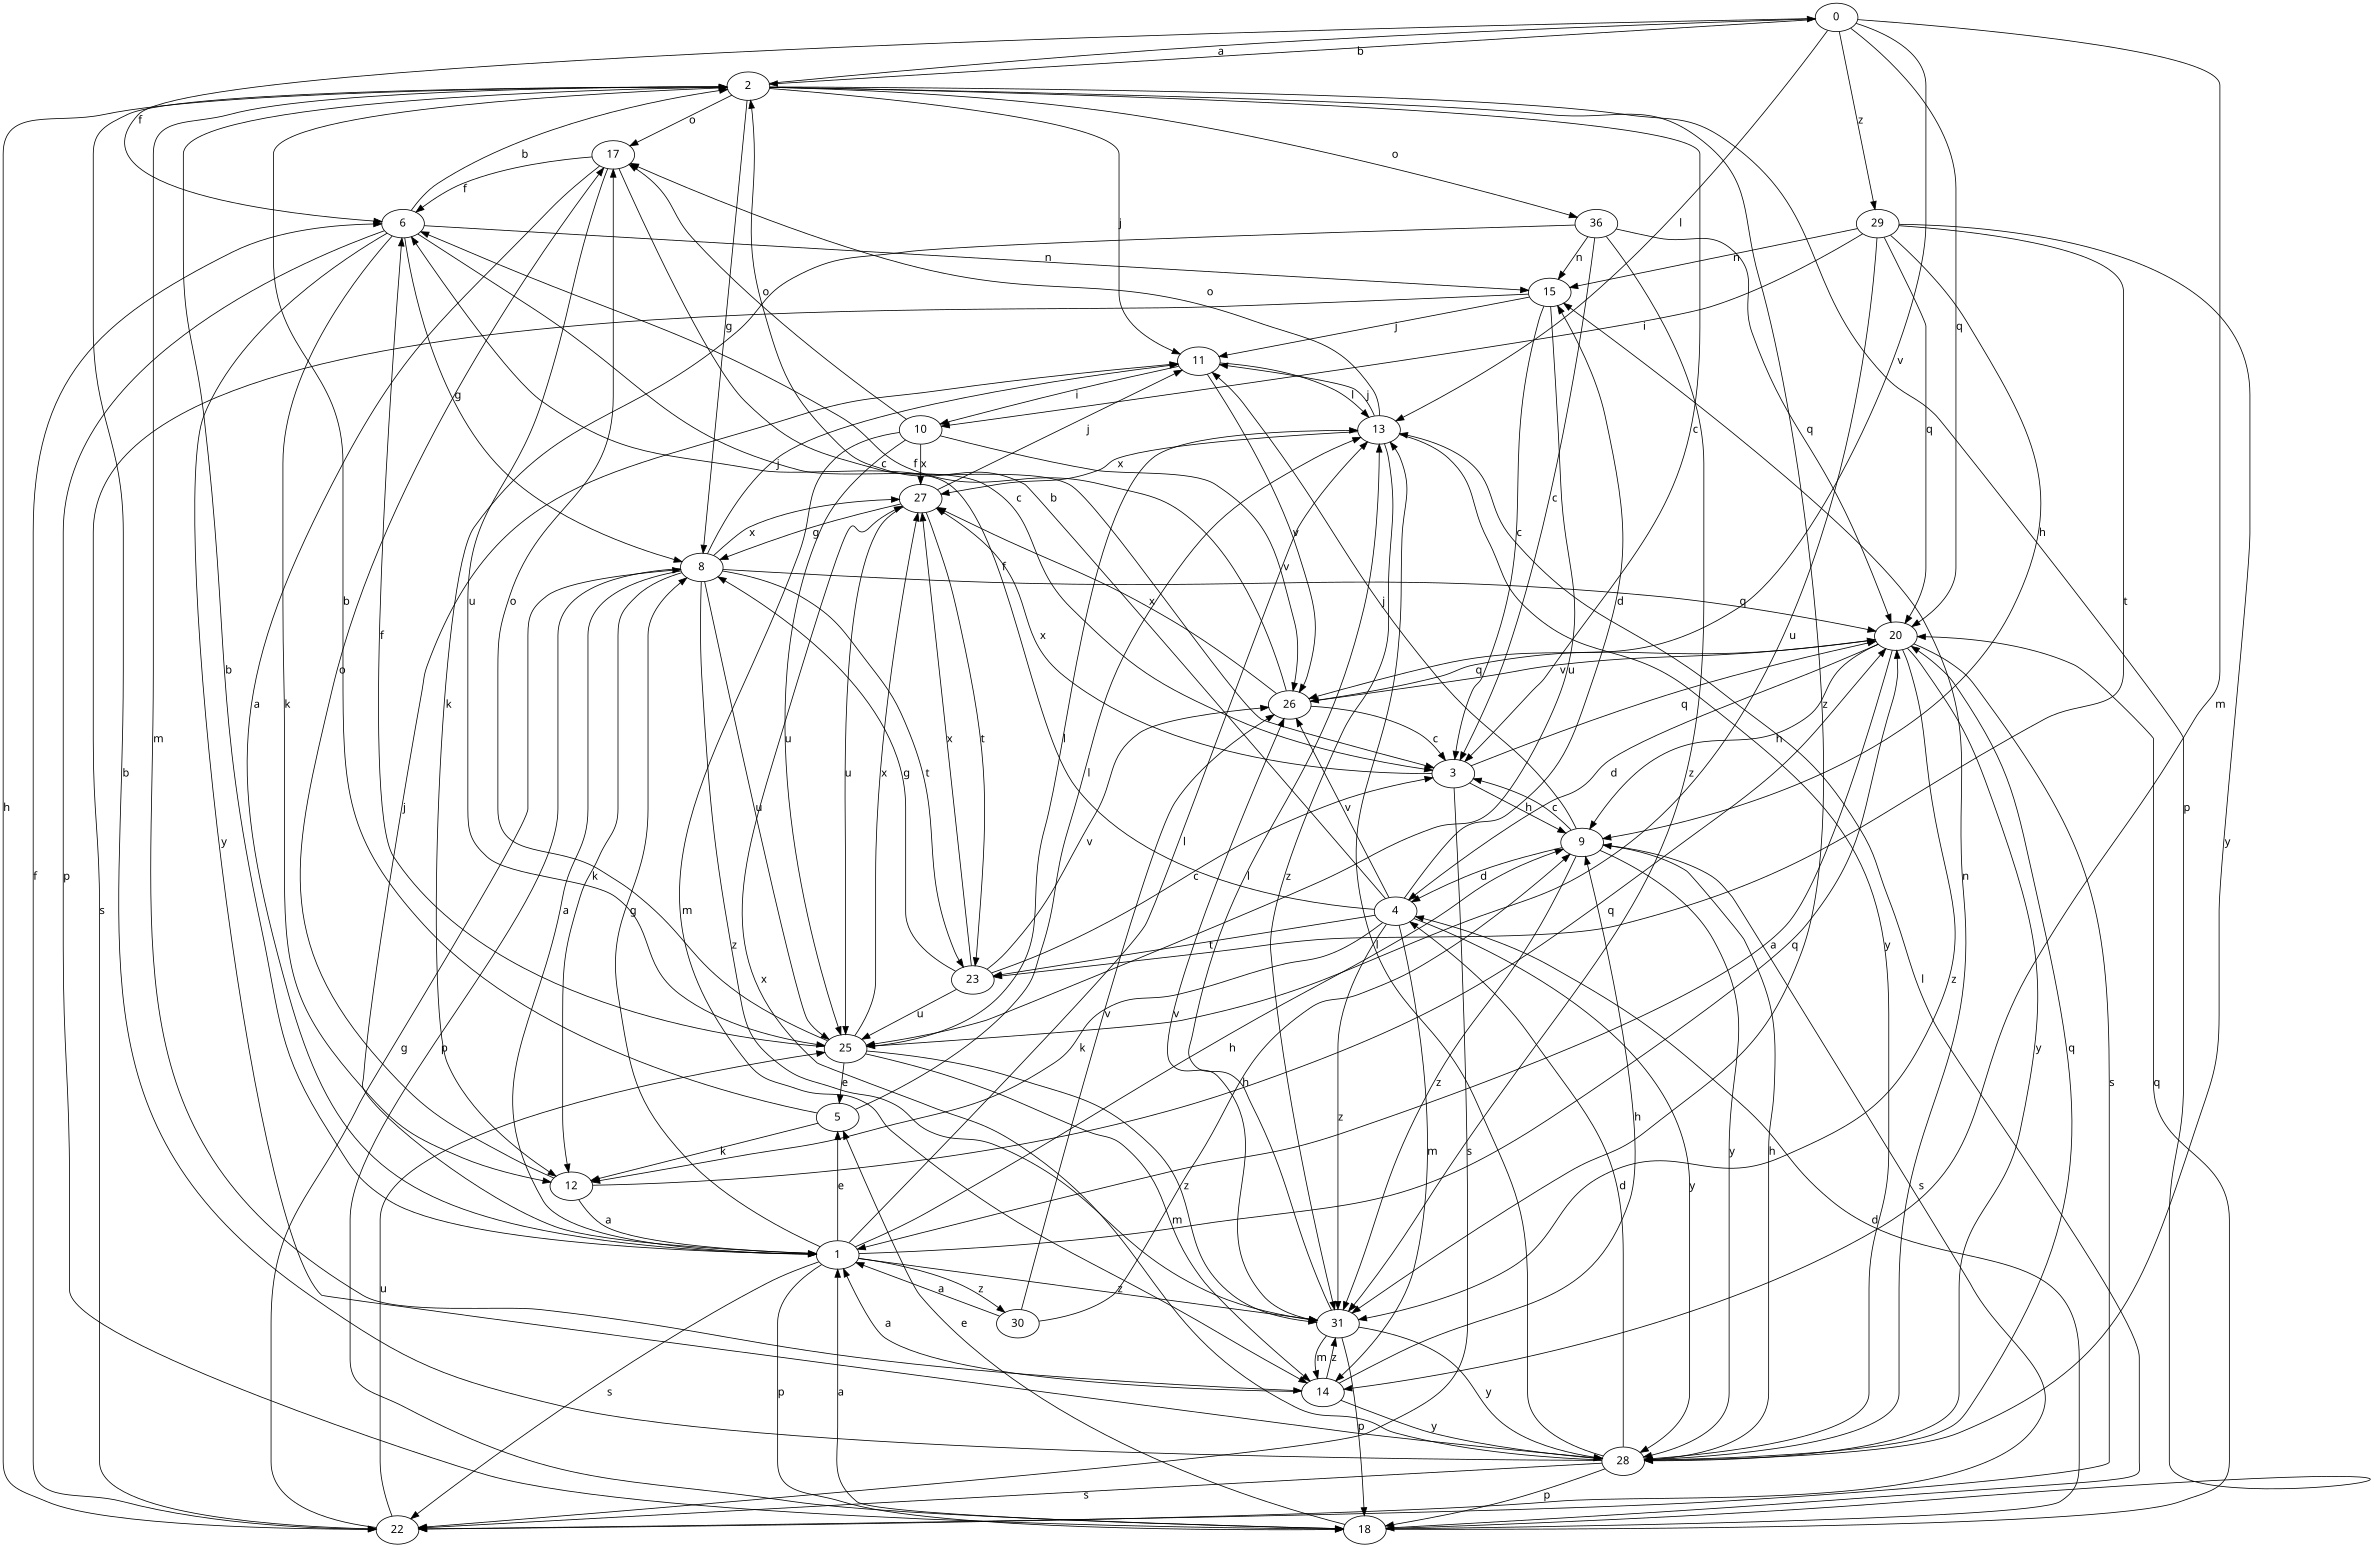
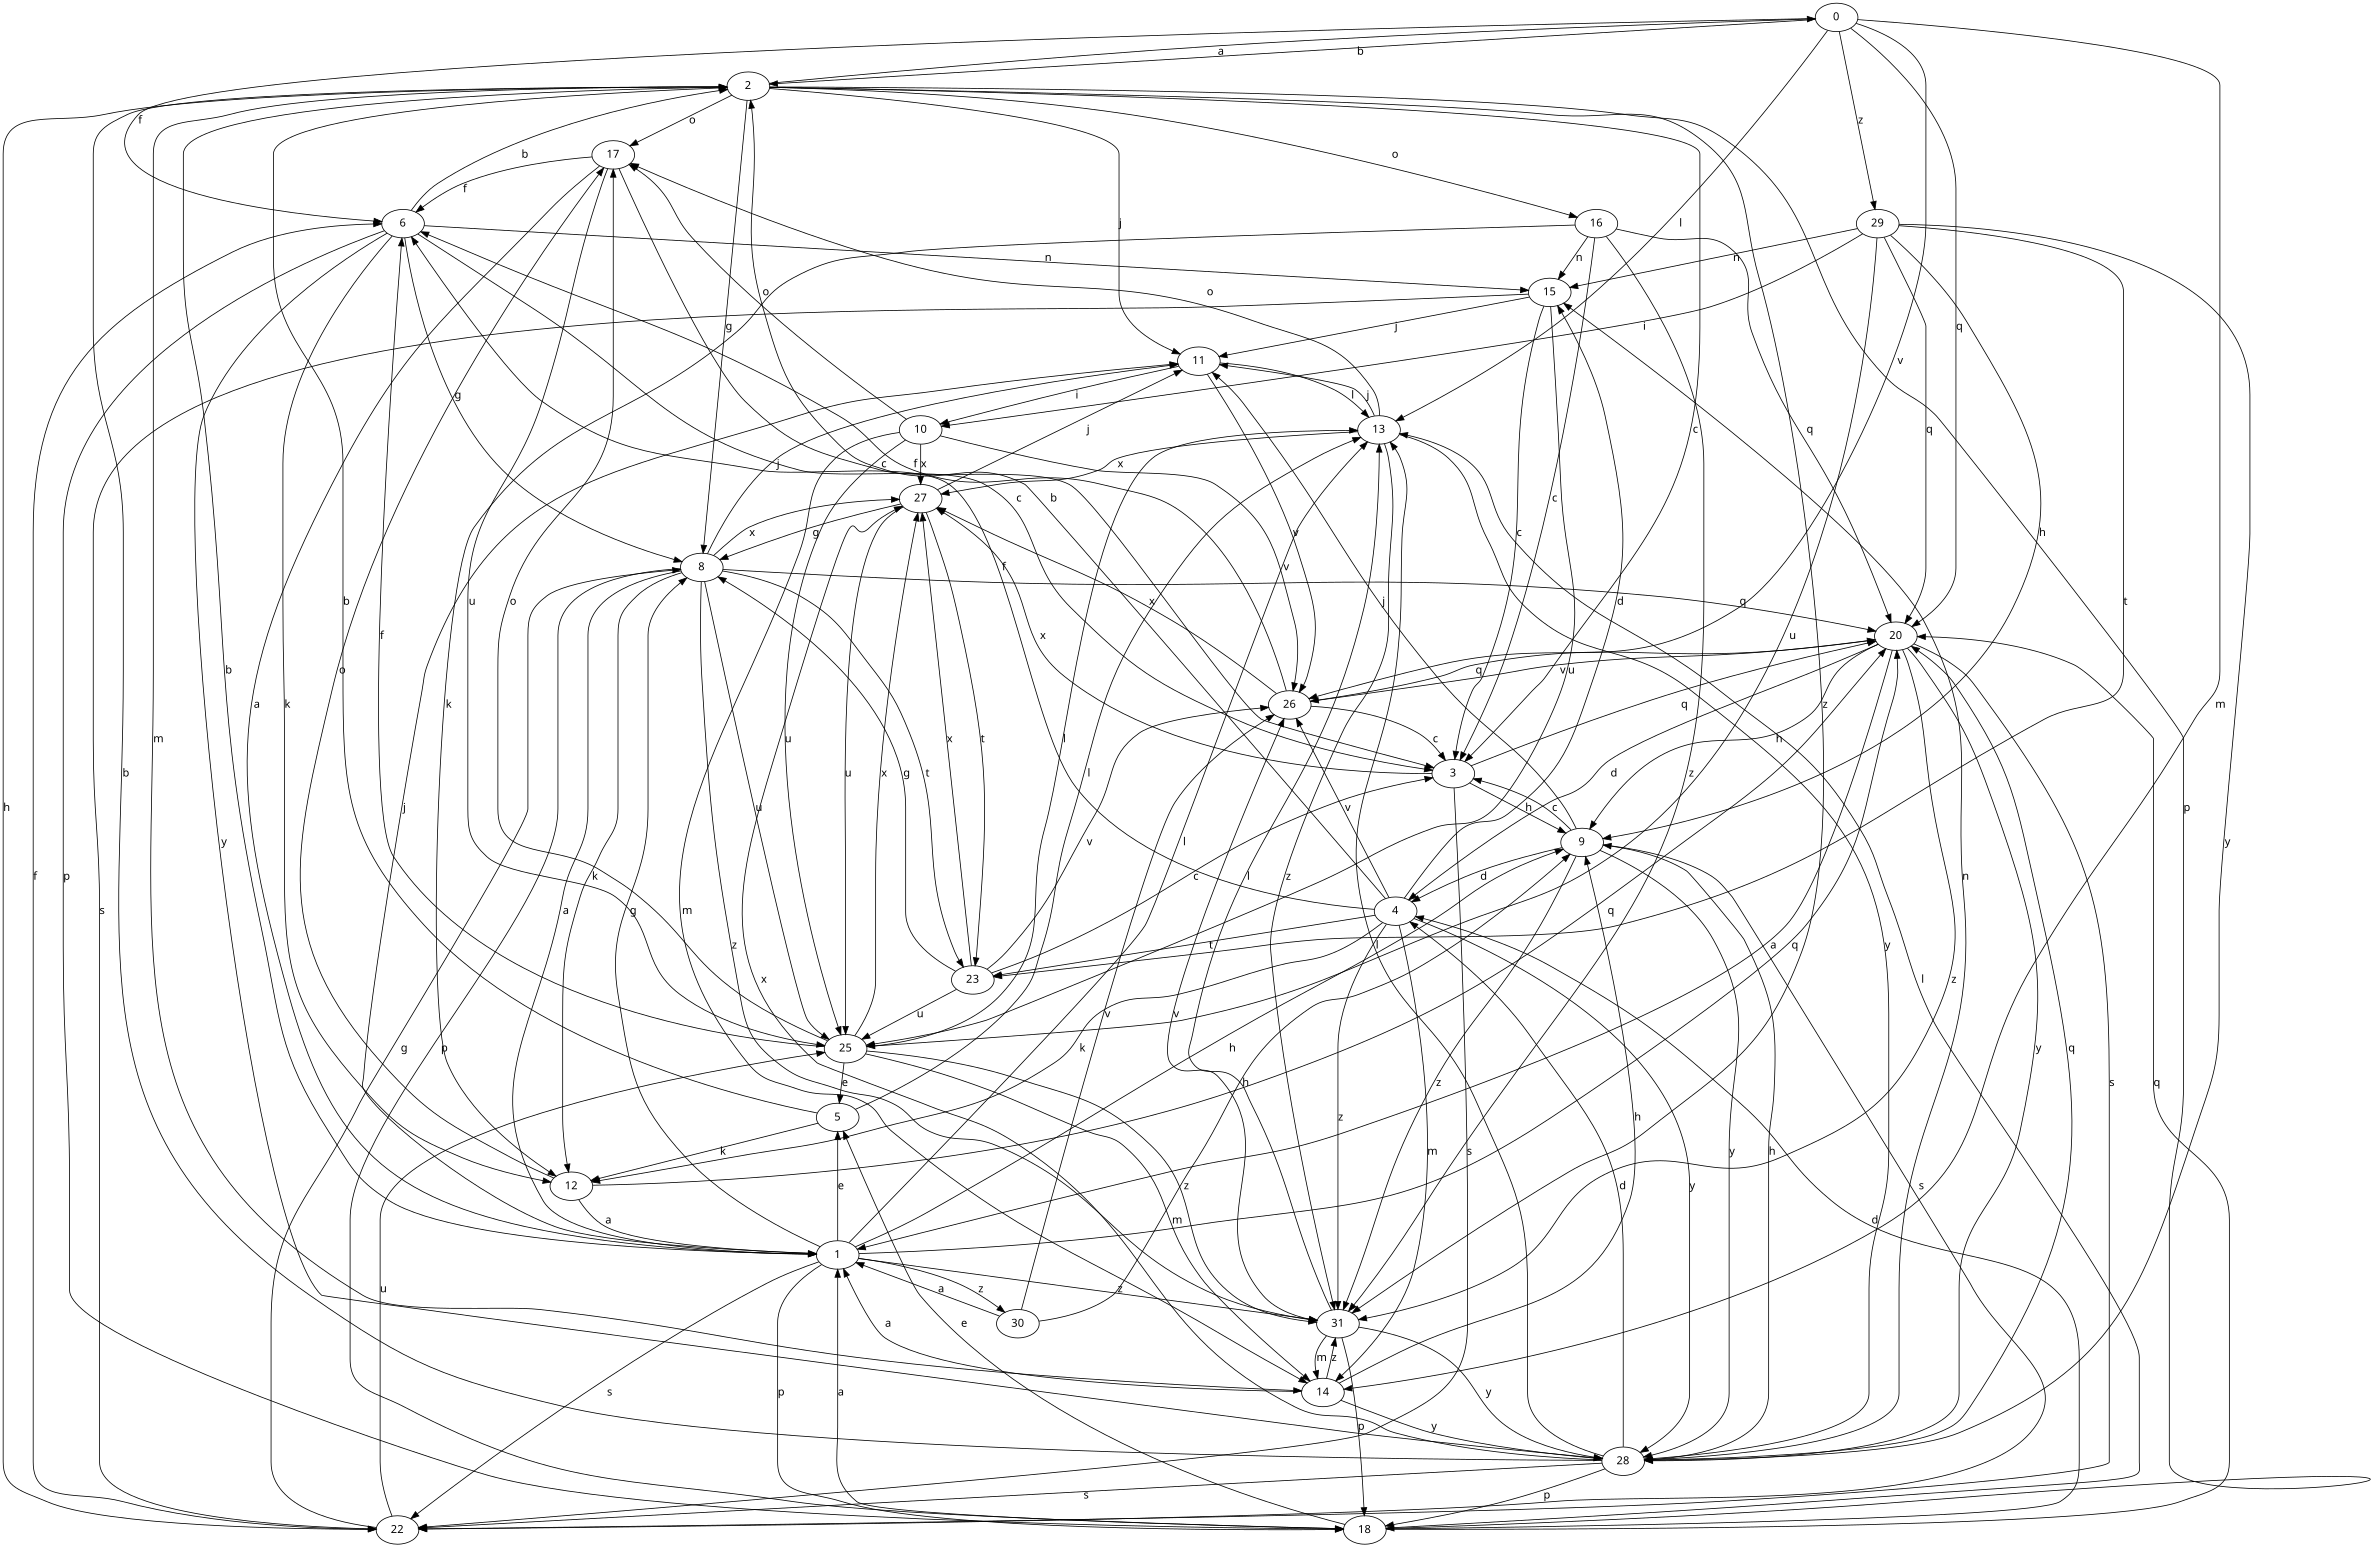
  strict digraph {
    fontname="Noto Sans"
    node [fontname="Noto Sans"]
    edge [fontname="Noto Sans"]
    0
    2
    6
    13
    14
    20
    26
    29
    8
    11
    18
    22
    31
    3
-   16 [label=36]
+   16
    17
    12
    28
    15
    27
    1
    9
    4
    23
    25
    10
    5
    30
    0 -> 2 [label=b]
    0 -> 6 [label=f]
    0 -> 13 [label=l]
    0 -> 14 [label=m]
    0 -> 20 [label=q]
    0 -> 26 [label=v]
    0 -> 29 [label=z]
    2 -> 0 [label=a]
    2 -> 14 [label=m]
    2 -> 8 [label=g]
    2 -> 11 [label=j]
    2 -> 18 [label=p]
    2 -> 22 [label=h]
    2 -> 31 [label=z]
    2 -> 3 [label=c]
    2 -> 16 [label=o]
    2 -> 17 [label=o]
    6 -> 2 [label=b]
    6 -> 8 [label=g]
    6 -> 18 [label=p]
    6 -> 3 [label=c]
    6 -> 12 [label=k]
    6 -> 28 [label=y]
    6 -> 15 [label=n]
    13 -> 11 [label=j]
    13 -> 31 [label=z]
    13 -> 17 [label=o]
    13 -> 28 [label=y]
    13 -> 27 [label=x]
    14 -> 31 [label=z]
    14 -> 28 [label=y]
    14 -> 1 [label=a]
    14 -> 9 [label=h]
    20 -> 26 [label=v]
    20 -> 22 [label=s]
    20 -> 31 [label=z]
    20 -> 28 [label=y]
    20 -> 1 [label=a]
    20 -> 9 [label=h]
    20 -> 4 [label=d]
    26 -> 6 [label=f]
    26 -> 20 [label=q]
    26 -> 3 [label=c]
    26 -> 27 [label=x]
    29 -> 20 [label=q]
    29 -> 28 [label=y]
    29 -> 15 [label=n]
    29 -> 9 [label=h]
    29 -> 23 [label=t]
    29 -> 25 [label=u]
    29 -> 10 [label=i]
    8 -> 20 [label=q]
    8 -> 11 [label=j]
    8 -> 18 [label=p]
    8 -> 31 [label=z]
    8 -> 12 [label=k]
    8 -> 27 [label=x]
    8 -> 1 [label=a]
    8 -> 23 [label=t]
    8 -> 25 [label=u]
    11 -> 13 [label=l]
    11 -> 26 [label=v]
    11 -> 10 [label=i]
    18 -> 13 [label=l]
    18 -> 20 [label=q]
    18 -> 1 [label=a]
    18 -> 4 [label=d]
    18 -> 5 [label=e]
    22 -> 6 [label=f]
    22 -> 8 [label=g]
    22 -> 25 [label=u]
    31 -> 13 [label=l]
    31 -> 14 [label=m]
    31 -> 26 [label=v]
    31 -> 18 [label=p]
    31 -> 28 [label=y]
    3 -> 20 [label=q]
    3 -> 22 [label=s]
    3 -> 27 [label=x]
    3 -> 9 [label=h]
    16 -> 20 [label=q]
    16 -> 31 [label=z]
    16 -> 3 [label=c]
    16 -> 12 [label=k]
    16 -> 15 [label=n]
    17 -> 6 [label=f]
    17 -> 3 [label=c]
    17 -> 1 [label=a]
    17 -> 25 [label=u]
    12 -> 20 [label=q]
    12 -> 17 [label=o]
    12 -> 1 [label=a]
    28 -> 2 [label=b]
    28 -> 13 [label=l]
    28 -> 20 [label=q]
    28 -> 18 [label=p]
    28 -> 22 [label=s]
    28 -> 15 [label=n]
    28 -> 27 [label=x]
    28 -> 9 [label=h]
    28 -> 4 [label=d]
    15 -> 11 [label=j]
    15 -> 22 [label=s]
    15 -> 3 [label=c]
    15 -> 25 [label=u]
    27 -> 8 [label=g]
    27 -> 11 [label=j]
    27 -> 23 [label=t]
    27 -> 25 [label=u]
    1 -> 2 [label=b]
    1 -> 13 [label=l]
    1 -> 20 [label=q]
    1 -> 8 [label=g]
    1 -> 11 [label=j]
    1 -> 18 [label=p]
    1 -> 22 [label=s]
    1 -> 31 [label=z]
    1 -> 9 [label=h]
    1 -> 5 [label=e]
    1 -> 30 [label=z]
    9 -> 11 [label=j]
    9 -> 22 [label=s]
    9 -> 31 [label=z]
    9 -> 3 [label=c]
    9 -> 28 [label=y]
    9 -> 4 [label=d]
    4 -> 2 [label=b]
    4 -> 6 [label=f]
    4 -> 14 [label=m]
    4 -> 26 [label=v]
    4 -> 31 [label=z]
    4 -> 12 [label=k]
    4 -> 28 [label=y]
    4 -> 15 [label=d]
    4 -> 23 [label=t]
    23 -> 26 [label=v]
    23 -> 8 [label=g]
    23 -> 3 [label=c]
    23 -> 27 [label=x]
    23 -> 25 [label=u]
    25 -> 6 [label=f]
    25 -> 13 [label=l]
    25 -> 14 [label=m]
    25 -> 31 [label=z]
    25 -> 17 [label=o]
    25 -> 27 [label=x]
    25 -> 5 [label=e]
    10 -> 14 [label=m]
    10 -> 26 [label=v]
    10 -> 17 [label=o]
    10 -> 27 [label=x]
    10 -> 25 [label=u]
    5 -> 2 [label=b]
    5 -> 13 [label=l]
    5 -> 12 [label=k]
    30 -> 26 [label=v]
    30 -> 1 [label=a]
    30 -> 9 [label=h]
  }
